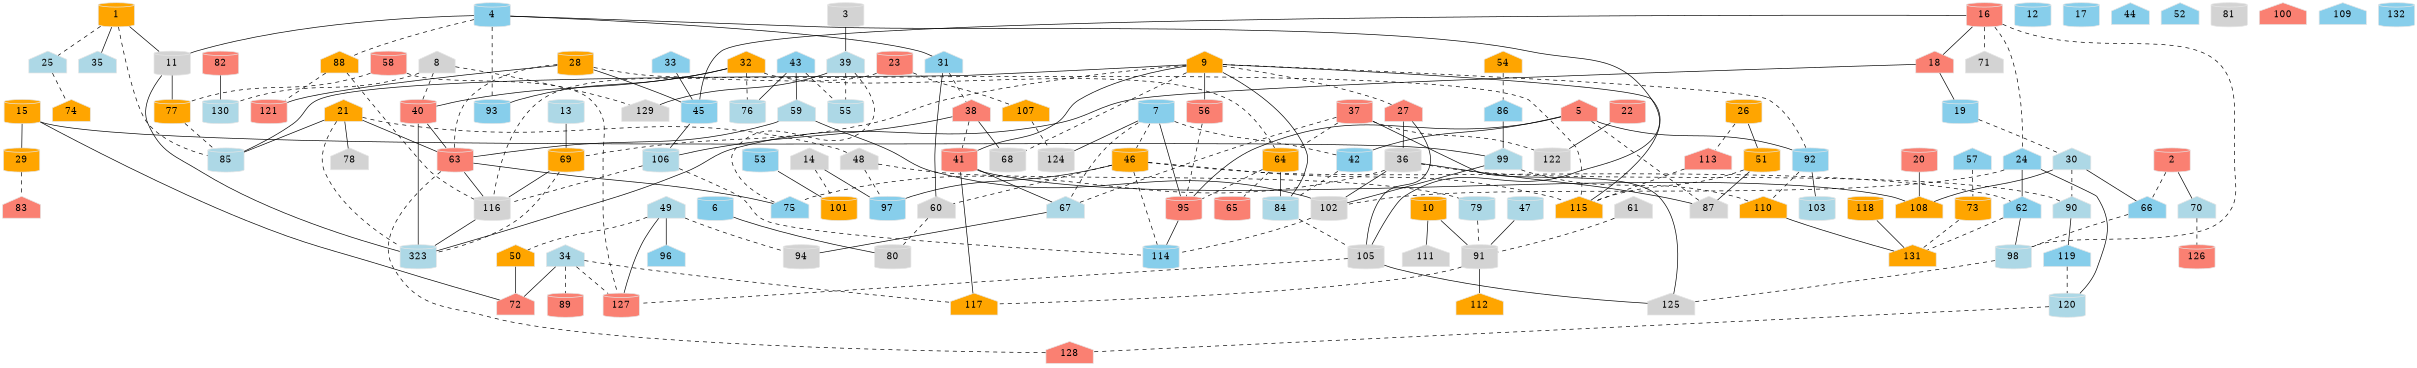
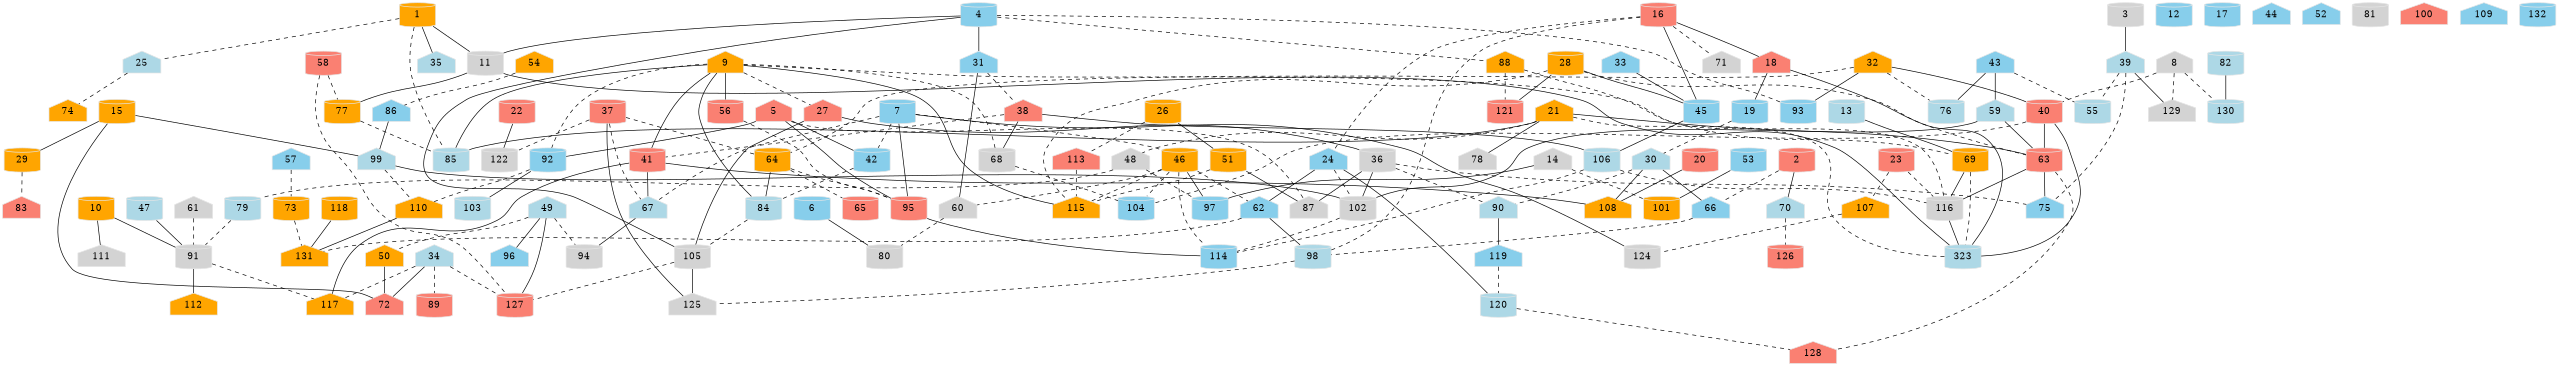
  graph {
    node [color=gray90 fillcolor=skyblue shape=cylinder style=filled]
    edge [style=dashed]
    1 [fillcolor=orange]
    11 [fillcolor=lightgrey]
    25 [fillcolor=lightblue shape=house]
    35 [fillcolor=lightblue shape=house]
    85 [fillcolor=lightblue]
    77 [fillcolor=orange]
    n7 [fillcolor=lightblue label=323]
    74 [fillcolor=orange shape=house]
    2 [fillcolor=salmon]
    66 [shape=house]
    70 [fillcolor=lightblue shape=house]
    98 [fillcolor=lightblue]
    126 [fillcolor=salmon]
    3 [fillcolor=lightgrey]
    39 [fillcolor=lightblue shape=house]
    129 [fillcolor=lightgrey shape=house]
    75 [shape=house]
    55 [fillcolor=lightblue]
    4
    31 [shape=house]
    88 [fillcolor=orange shape=house]
    93
    105 [fillcolor=lightgrey]
    38 [fillcolor=salmon shape=house]
    60 [fillcolor=lightgrey shape=house]
    116 [fillcolor=lightgrey]
    121 [fillcolor=salmon]
    127 [fillcolor=salmon]
    125 [fillcolor=lightgrey shape=house]
    5 [fillcolor=salmon shape=house]
    42
    87 [fillcolor=lightgrey shape=house]
    92
    95 [fillcolor=salmon]
    84 [fillcolor=lightblue]
    103 [fillcolor=lightblue]
    110 [fillcolor=orange shape=house]
    114
    80 [fillcolor=lightgrey]
    6
    7
    46 [fillcolor=orange]
    67 [fillcolor=lightblue shape=house]
    124 [fillcolor=lightgrey]
    115 [fillcolor=orange shape=house]
    97
    62 [shape=house]
+   104
    94 [fillcolor=lightgrey]
    8 [fillcolor=lightgrey shape=house]
    40 [fillcolor=salmon]
    130 [fillcolor=lightblue]
    63 [fillcolor=salmon]
    9 [fillcolor=orange shape=house]
    27 [fillcolor=salmon shape=house]
    41 [fillcolor=salmon]
    56 [fillcolor=salmon]
    68 [fillcolor=lightgrey]
    69 [fillcolor=orange]
    36 [fillcolor=lightgrey]
    108 [fillcolor=orange shape=house]
    117 [fillcolor=orange shape=house]
    10 [fillcolor=orange]
    91 [fillcolor=lightgrey]
    111 [fillcolor=lightgrey shape=house]
    112 [fillcolor=orange shape=house]
    12
    13 [fillcolor=lightblue]
    14 [fillcolor=lightgrey shape=house]
    101 [fillcolor=orange]
    15 [fillcolor=orange]
    29 [fillcolor=orange]
    72 [fillcolor=salmon shape=house]
    99 [fillcolor=lightblue shape=house]
    83 [fillcolor=salmon shape=house]
    102 [fillcolor=lightgrey]
    16 [fillcolor=salmon]
    18 [fillcolor=salmon shape=house]
    24 [shape=house]
    45
    71 [fillcolor=lightgrey shape=house]
    19
    120 [fillcolor=lightblue]
    106 [fillcolor=lightblue]
    17
    30 [fillcolor=lightblue shape=house]
    90 [fillcolor=lightblue shape=house]
    20 [fillcolor=salmon]
    21 [fillcolor=orange shape=house]
    48 [fillcolor=lightgrey shape=house]
    78 [fillcolor=lightgrey shape=house]
    79 [fillcolor=lightblue]
    128 [fillcolor=salmon shape=house]
    22 [fillcolor=salmon]
    122 [fillcolor=lightgrey]
    23 [fillcolor=salmon]
    107 [fillcolor=orange shape=house]
    131 [fillcolor=orange shape=house]
    26 [fillcolor=orange]
    51 [fillcolor=orange]
    113 [fillcolor=salmon shape=house]
    28 [fillcolor=orange]
    119 [shape=house]
    32 [fillcolor=orange shape=house]
    64 [fillcolor=orange]
    76 [fillcolor=lightblue]
    65 [fillcolor=salmon]
    33 [shape=house]
    34 [fillcolor=lightblue shape=house]
    89 [fillcolor=salmon]
    37 [fillcolor=salmon]
    43 [shape=house]
    59 [fillcolor=lightblue shape=house]
    44 [shape=house]
    47 [fillcolor=lightblue]
    49 [fillcolor=lightblue shape=house]
    50 [fillcolor=orange shape=house]
    96 [shape=house]
    52 [shape=house]
    53
    54 [fillcolor=orange shape=house]
    86 [shape=house]
    57 [shape=house]
    73 [fillcolor=orange]
    58 [fillcolor=salmon]
    61 [fillcolor=lightgrey shape=house]
    81 [fillcolor=lightgrey]
-   82 [fillcolor=salmon]
+   82 [fillcolor=lightblue]
    118 [fillcolor=orange]
    100 [fillcolor=salmon shape=house]
    109 [shape=house]
    132
    1 -- 11 [style=solid]
    1 -- 25
    1 -- 35 [style=solid]
    1 -- 85
    11 -- 77 [style=solid]
    11 -- n7 [style=solid]
    25 -- 74
    77 -- 85
    2 -- 66
    2 -- 70 [style=solid]
    66 -- 98
    70 -- 126
    98 -- 125
    3 -- 39 [style=solid]
    39 -- 129 [style=solid]
    39 -- 75
    39 -- 55
    4 -- 11 [style=solid]
    4 -- 31 [style=solid]
    4 -- 88
    4 -- 93
    4 -- 105 [style=solid]
    31 -- 38
    31 -- 60 [style=solid]
    88 -- 116
    88 -- 121
    105 -- 127
    105 -- 125 [style=solid]
    38 -- 41
    38 -- 68 [style=solid]
    38 -- 106 [style=solid]
    60 -- 80
    116 -- n7 [style=solid]
    5 -- 42 [style=solid]
    5 -- 87
    5 -- 92 [style=solid]
    5 -- 95 [style=solid]
    42 -- 84
    92 -- 103 [style=solid]
    92 -- 110
    95 -- 114 [style=solid]
    84 -- 105
    110 -- 131 [style=solid]
    6 -- 80 [style=solid]
    7 -- 42
    7 -- 95 [style=solid]
    7 -- 46
    7 -- 67
    7 -- 124 [style=solid]
    46 -- 60
    46 -- 114
    46 -- 115
    46 -- 97 [style=solid]
    46 -- 62
+   46 -- 104
    67 -- 94 [style=solid]
    62 -- 98 [style=solid]
    62 -- 131
    8 -- 129
    8 -- 40
    8 -- 130
    40 -- n7 [style=solid]
+   40 -- 104
    40 -- 63 [style=solid]
    63 -- 75 [style=solid]
    63 -- 116 [style=solid]
    63 -- 128
    9 -- 85 [style=solid]
    9 -- 92
    9 -- 84 [style=solid]
    9 -- 115 [style=solid]
    9 -- 27
    9 -- 41 [style=solid]
    9 -- 56 [style=solid]
    9 -- 68
    9 -- 69
    27 -- 105 [style=solid]
    27 -- 36 [style=solid]
    41 -- 67 [style=solid]
    41 -- 108 [style=solid]
    41 -- 117 [style=solid]
    56 -- 95
+   68 -- 104
    69 -- n7
    69 -- 116 [style=solid]
    36 -- 75
    36 -- 87 [style=solid]
    36 -- 102 [style=solid]
    36 -- 90
    10 -- 91 [style=solid]
    10 -- 111 [style=solid]
    91 -- 117
    91 -- 112 [style=solid]
    13 -- 69 [style=solid]
    14 -- 97 [style=solid]
    14 -- 101
    15 -- 29 [style=solid]
    15 -- 72 [style=solid]
    15 -- 99 [style=solid]
    29 -- 83
    99 -- 110
    99 -- 102 [style=solid]
    102 -- 114
    16 -- 98
    16 -- 18 [style=solid]
    16 -- 24
    16 -- 45 [style=solid]
    16 -- 71
    18 -- n7 [style=solid]
    18 -- 19 [style=solid]
    24 -- 62 [style=solid]
    24 -- 102
    24 -- 120 [style=solid]
    45 -- 106 [style=solid]
    19 -- 30
    120 -- 128
    106 -- 116
    106 -- 114
    30 -- 66 [style=solid]
    30 -- 108 [style=solid]
    30 -- 90
    90 -- 119 [style=solid]
    20 -- 108 [style=solid]
    21 -- 85 [style=solid]
    21 -- n7
    21 -- 63 [style=solid]
    21 -- 48
    21 -- 78 [style=solid]
    48 -- 97
    48 -- 79
    79 -- 91
    22 -- 122 [style=solid]
    23 -- 116
    23 -- 107
    107 -- 124
    26 -- 51 [style=solid]
    26 -- 113
    51 -- 87 [style=solid]
    51 -- 115
    113 -- 115
    28 -- 121 [style=solid]
    28 -- 115
    28 -- 63
    28 -- 45 [style=solid]
    119 -- 120
    32 -- 93 [style=solid]
    32 -- 40 [style=solid]
    32 -- 64
    32 -- 76
    64 -- 95
    64 -- 84 [style=solid]
    64 -- 65
    33 -- 45 [style=solid]
    34 -- 127
    34 -- 117
    34 -- 72 [style=solid]
    34 -- 89
    37 -- 125 [style=solid]
    37 -- 67
    37 -- 122
    37 -- 64
    43 -- 55
    43 -- 76 [style=solid]
    43 -- 59 [style=solid]
    59 -- 63 [style=solid]
    59 -- 102 [style=solid]
    47 -- 91 [style=solid]
    49 -- 127 [style=solid]
    49 -- 94
    49 -- 50
    49 -- 96 [style=solid]
    50 -- 72 [style=solid]
    53 -- 101 [style=solid]
    54 -- 86
    86 -- 99 [style=solid]
    57 -- 73
    73 -- 131
    58 -- 77
    58 -- 127
    61 -- 91
    82 -- 130 [style=solid]
    118 -- 131 [style=solid]
  }
